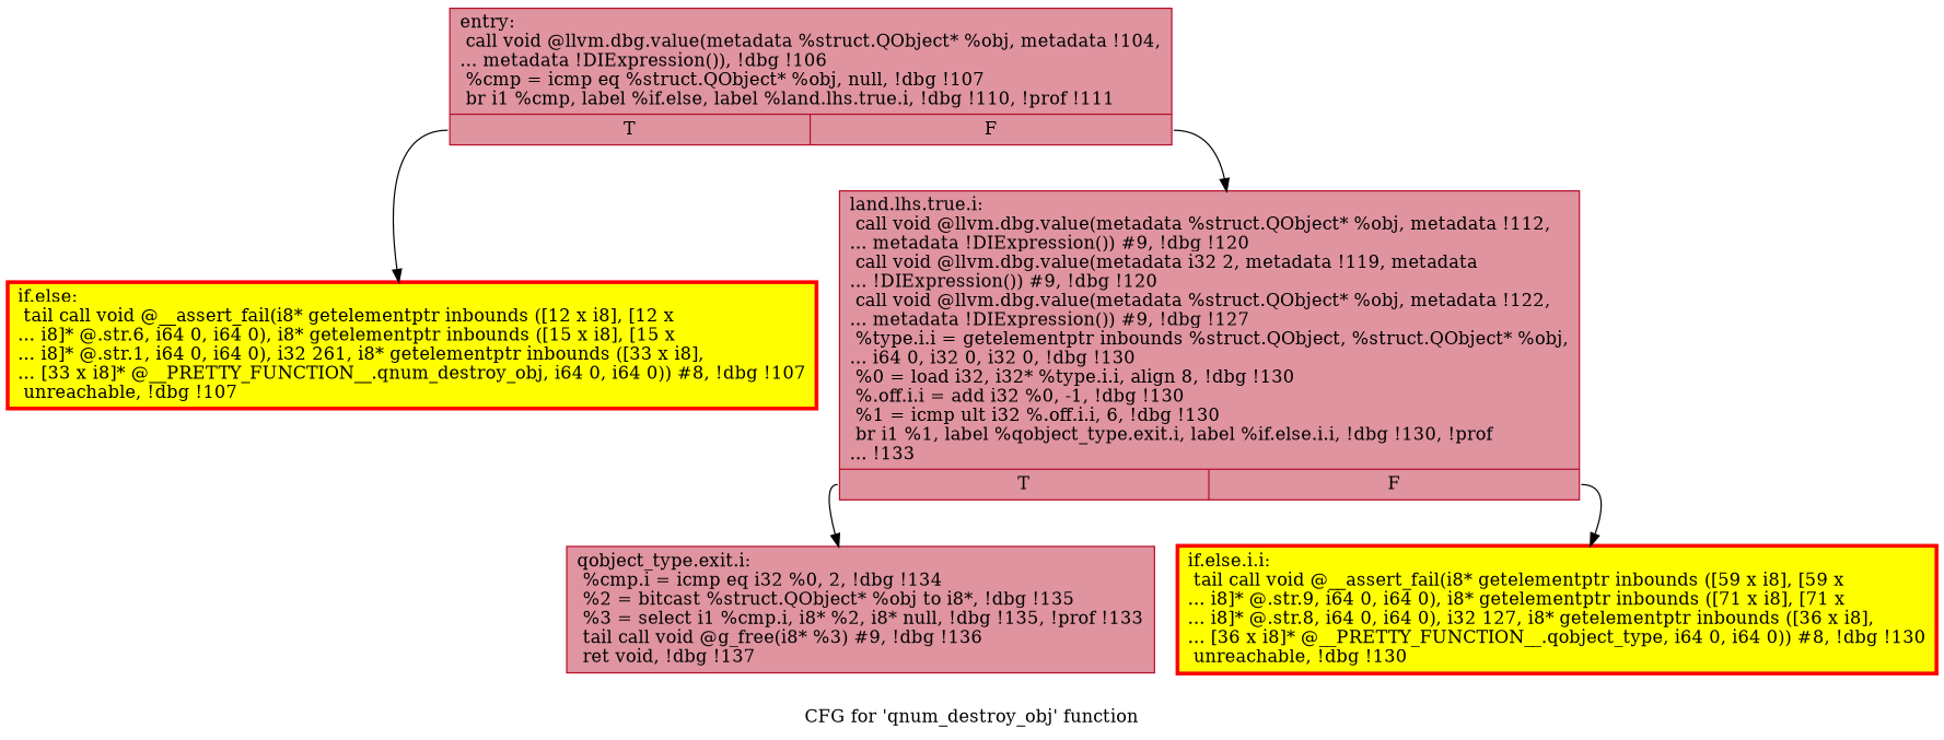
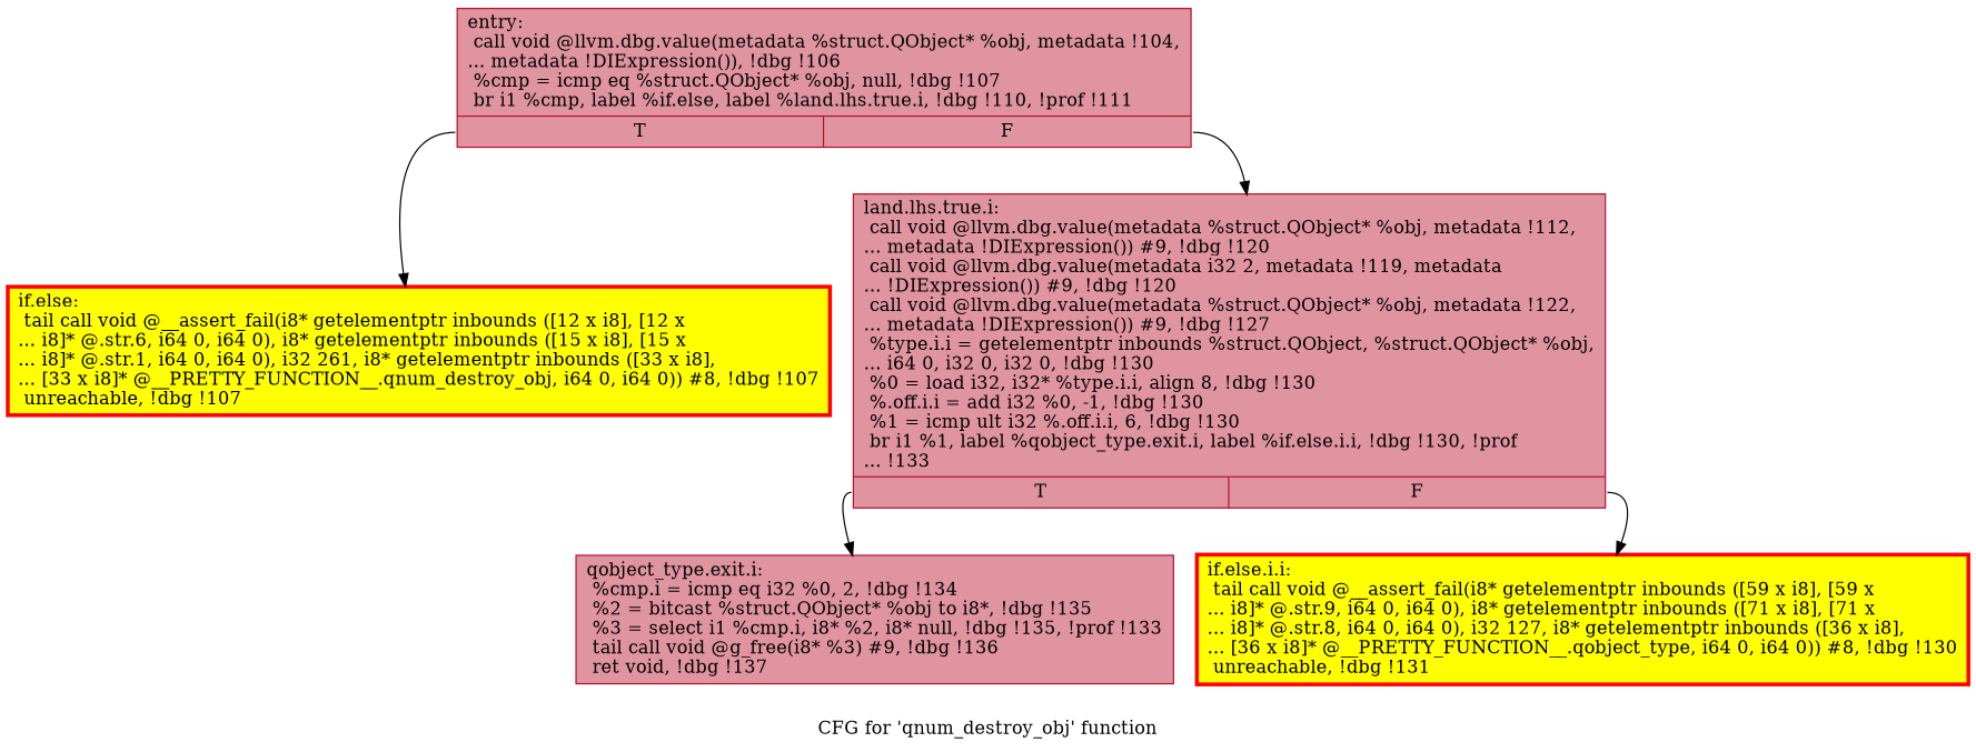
  digraph {
    label="CFG for 'qnum_destroy_obj' function"
    node [color="#b70d28ff" fillcolor="#b70d2870" shape=record style=filled]
    edge [tailport=s0]
    n1 [label="{entry:\l  call void @llvm.dbg.value(metadata %struct.QObject* %obj, metadata !104,\l... metadata !DIExpression()), !dbg !106\l  %cmp = icmp eq %struct.QObject* %obj, null, !dbg !107\l  br i1 %cmp, label %if.else, label %land.lhs.true.i, !dbg !110, !prof !111\l|{<s0>T|<s1>F}}"]
    n2 [color=red fillcolor=yellow label="{if.else:                                          \l  tail call void @__assert_fail(i8* getelementptr inbounds ([12 x i8], [12 x\l... i8]* @.str.6, i64 0, i64 0), i8* getelementptr inbounds ([15 x i8], [15 x\l... i8]* @.str.1, i64 0, i64 0), i32 261, i8* getelementptr inbounds ([33 x i8],\l... [33 x i8]* @__PRETTY_FUNCTION__.qnum_destroy_obj, i64 0, i64 0)) #8, !dbg !107\l  unreachable, !dbg !107\l}" penwidth=3.0]
    n3 [label="{land.lhs.true.i:                                  \l  call void @llvm.dbg.value(metadata %struct.QObject* %obj, metadata !112,\l... metadata !DIExpression()) #9, !dbg !120\l  call void @llvm.dbg.value(metadata i32 2, metadata !119, metadata\l... !DIExpression()) #9, !dbg !120\l  call void @llvm.dbg.value(metadata %struct.QObject* %obj, metadata !122,\l... metadata !DIExpression()) #9, !dbg !127\l  %type.i.i = getelementptr inbounds %struct.QObject, %struct.QObject* %obj,\l... i64 0, i32 0, i32 0, !dbg !130\l  %0 = load i32, i32* %type.i.i, align 8, !dbg !130\l  %.off.i.i = add i32 %0, -1, !dbg !130\l  %1 = icmp ult i32 %.off.i.i, 6, !dbg !130\l  br i1 %1, label %qobject_type.exit.i, label %if.else.i.i, !dbg !130, !prof\l... !133\l|{<s0>T|<s1>F}}"]
    n4 [label="{qobject_type.exit.i:                              \l  %cmp.i = icmp eq i32 %0, 2, !dbg !134\l  %2 = bitcast %struct.QObject* %obj to i8*, !dbg !135\l  %3 = select i1 %cmp.i, i8* %2, i8* null, !dbg !135, !prof !133\l  tail call void @g_free(i8* %3) #9, !dbg !136\l  ret void, !dbg !137\l}"]
-   n5 [color=red fillcolor=yellow label="{if.else.i.i:                                      \l  tail call void @__assert_fail(i8* getelementptr inbounds ([59 x i8], [59 x\l... i8]* @.str.9, i64 0, i64 0), i8* getelementptr inbounds ([71 x i8], [71 x\l... i8]* @.str.8, i64 0, i64 0), i32 127, i8* getelementptr inbounds ([36 x i8],\l... [36 x i8]* @__PRETTY_FUNCTION__.qobject_type, i64 0, i64 0)) #8, !dbg !130\l  unreachable, !dbg !130\l}" penwidth=3.0]
+   n5 [color=red fillcolor=yellow label="{if.else.i.i:                                      \l  tail call void @__assert_fail(i8* getelementptr inbounds ([59 x i8], [59 x\l... i8]* @.str.9, i64 0, i64 0), i8* getelementptr inbounds ([71 x i8], [71 x\l... i8]* @.str.8, i64 0, i64 0), i32 127, i8* getelementptr inbounds ([36 x i8],\l... [36 x i8]* @__PRETTY_FUNCTION__.qobject_type, i64 0, i64 0)) #8, !dbg !130\l  unreachable, !dbg !131\l}" penwidth=3.0]
    n1 -> n2
    n1 -> n3 [tailport=s1]
    n3 -> n4
    n3 -> n5 [tailport=s1]
  }
